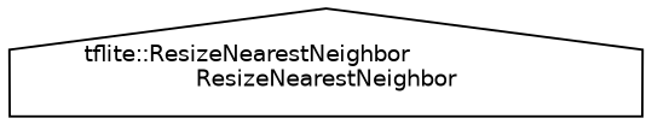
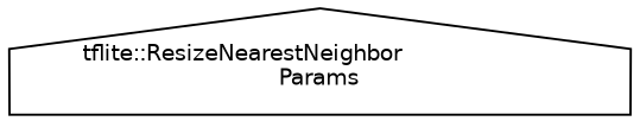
  digraph {
    rankdir=LR
-   n1 [color=black fillcolor=white fontname=Helvetica fontsize=10 height=0.2 label="tflite::ResizeNearestNeighbor\lResizeNearestNeighbor" shape=house style=filled width=0.4]
+   n1 [color=black fillcolor=white fontname=Helvetica fontsize=10 height=0.2 label="tflite::ResizeNearestNeighbor\lParams" shape=house style=filled width=0.4]
  }
